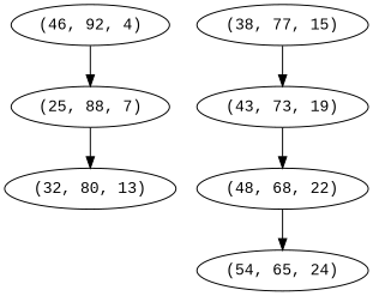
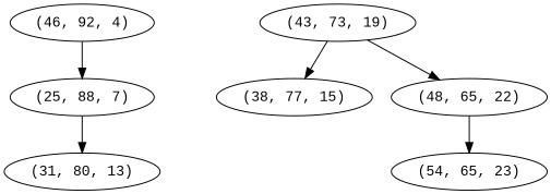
  digraph {
    fontname="Liberation Mono"
    node [fontname="Liberation Mono"]
    edge [fontname="Liberation Mono"]
    n1 [label="(46, 92, 4)"]
    "(25, 88, 7)"
-   "(32, 80, 13)"
+   "(32, 80, 13)" [label="(31, 80, 13)"]
    "(38, 77, 15)"
    "(43, 73, 19)"
-   "(48, 68, 22)"
-   "(54, 65, 24)"
+   "(48, 68, 22)" [label="(48, 65, 22)"]
+   "(54, 65, 24)" [label="(54, 65, 23)"]
    n1 -> "(25, 88, 7)"
    "(25, 88, 7)" -> "(32, 80, 13)"
-   "(38, 77, 15)" -> "(43, 73, 19)"
+   "(43, 73, 19)" -> "(38, 77, 15)"
    "(43, 73, 19)" -> "(48, 68, 22)"
    "(48, 68, 22)" -> "(54, 65, 24)"
  }
